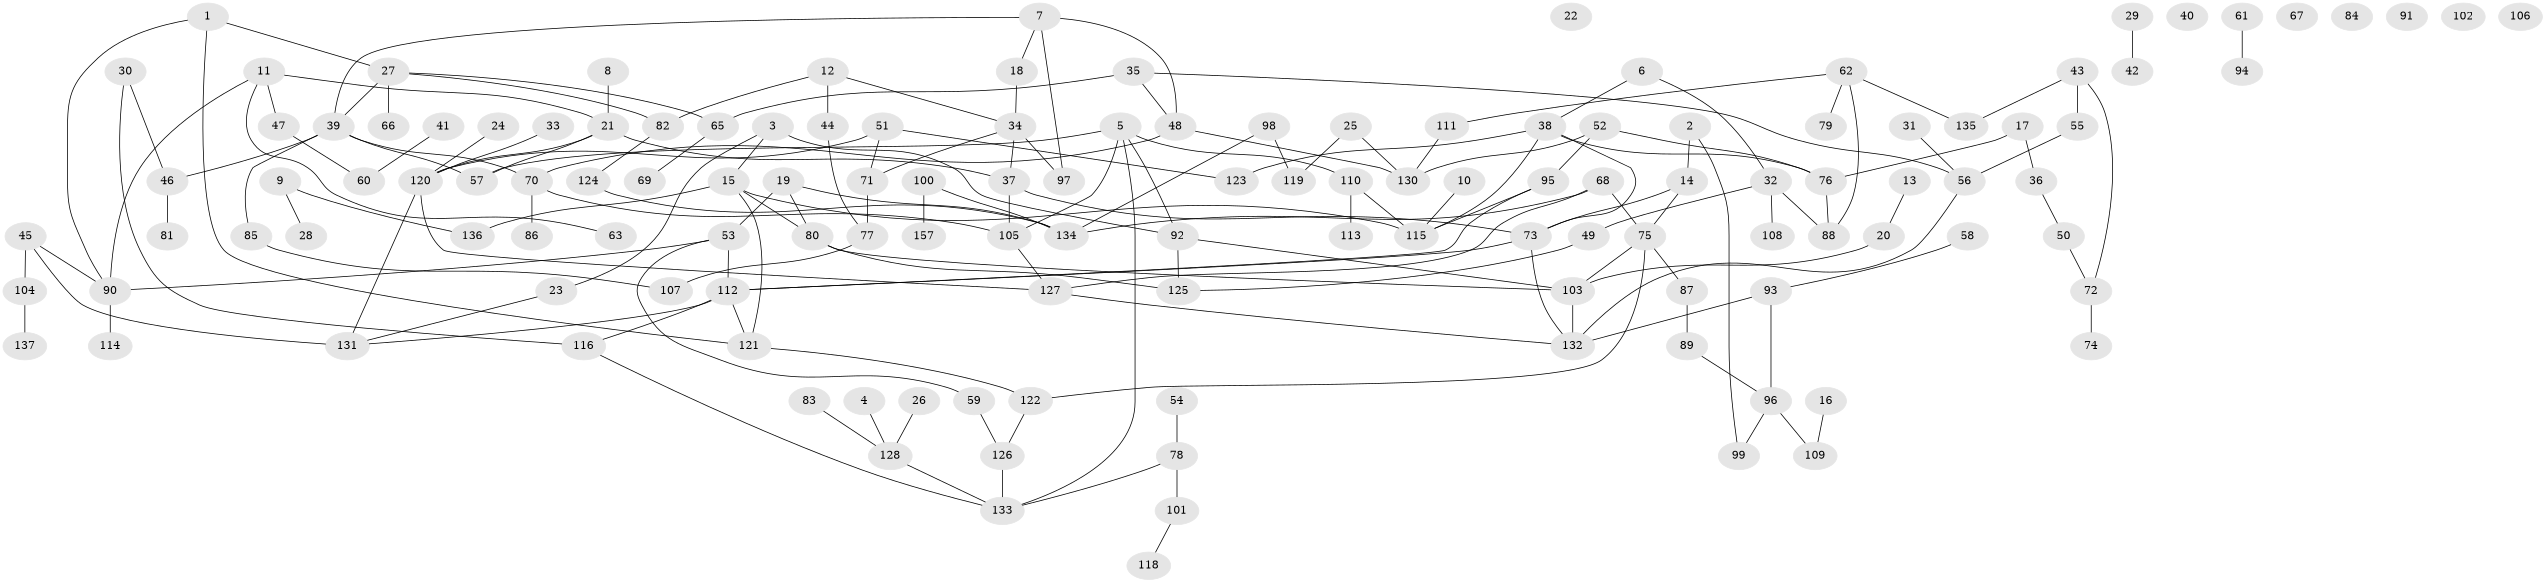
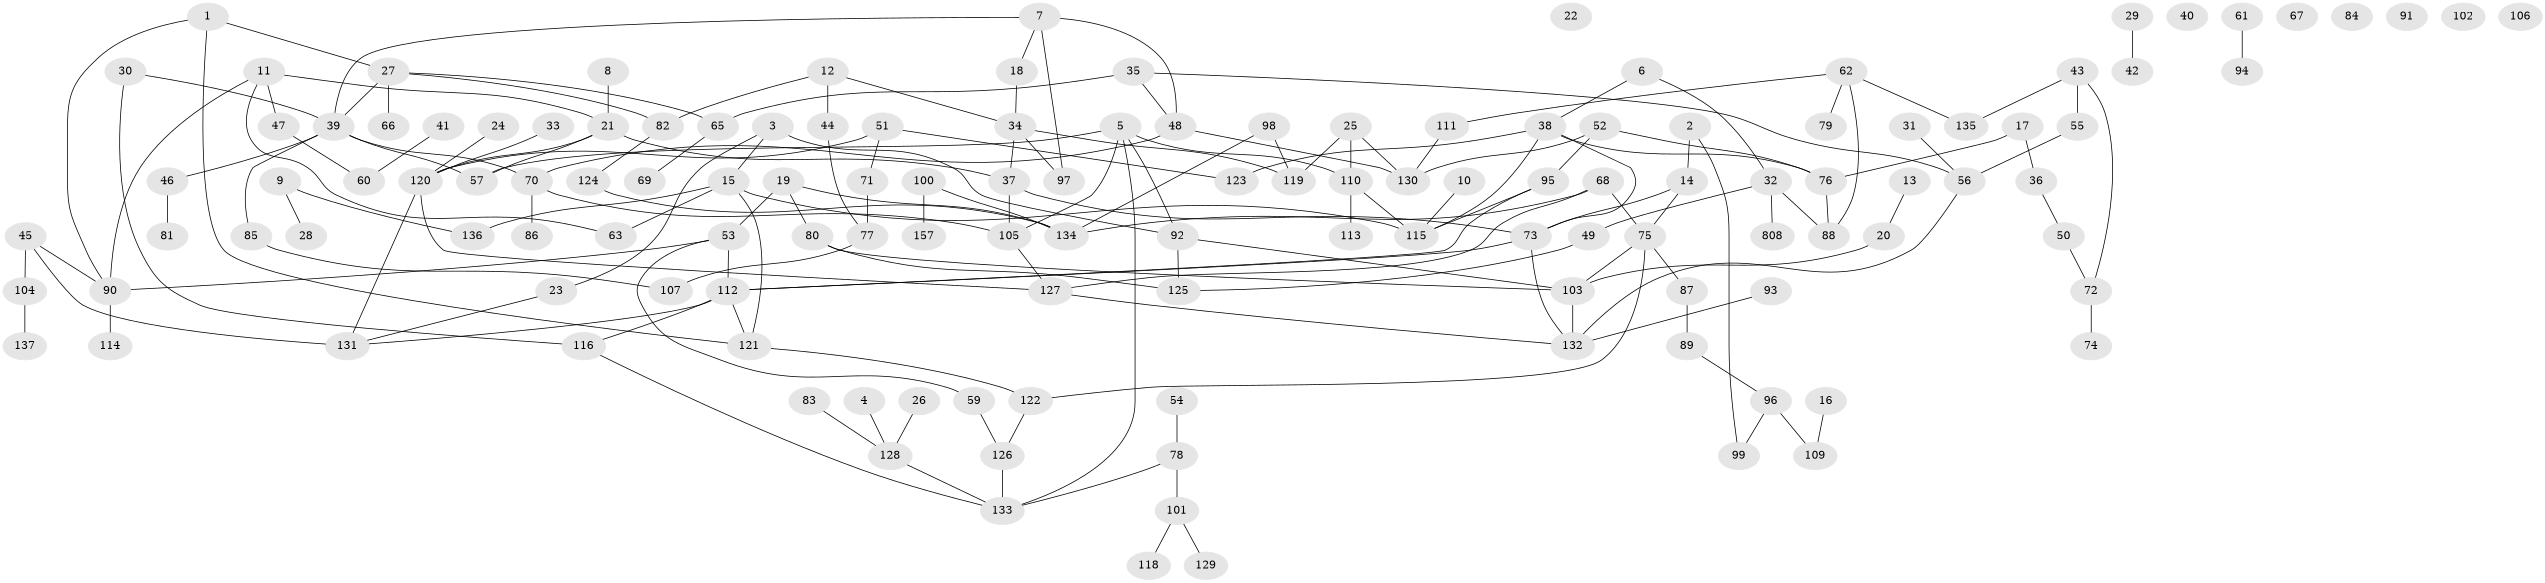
  graph {
    node [color=gray90 style=filled]
    1
    27
    90
    121
    39
    82
    65
    66
    114
    122
    2
    14
    99
    73
    75
    18
    34
    3
    15
    23
    92
    136
    115
    63
    131
    103
    125
    4
    128
    133
    5
    57
    105
    110
    127
    113
    6
    32
    38
    49
    88
-   108
+   108 [label=808]
    76
    123
    7
    48
    97
    46
    70
    85
    130
    8
    21
    37
    120
    9
    28
    10
    11
    47
    60
    12
    44
    119
    77
    124
    13
    20
    112
    132
    87
    16
    109
    17
    36
    50
    19
    53
    80
    134
    59
    22
    24
    25
    26
    69
    29
    42
    30
    116
    31
    56
    33
    35
    72
    81
    86
    107
    40
    41
    43
    55
    135
    74
    45
    104
    137
    51
    71
    52
    95
    126
    54
    78
    101
-   58
    93
    96
    61
    94
    62
    79
    111
    89
    67
    68
    118
+   129
    83
    84
    91
    98
    100
    n134 [label=157]
    102
    106
    1 -- 27
    1 -- 90
    1 -- 121
    27 -- 39
    27 -- 82
    27 -- 65
    27 -- 66
    90 -- 114
    121 -- 122
    39 -- 57
    39 -- 46
    39 -- 70
    39 -- 85
    82 -- 124
    65 -- 69
    122 -- 126
    2 -- 14
    2 -- 99
    14 -- 73
    14 -- 75
    73 -- 112
    73 -- 132
    75 -- 122
    75 -- 103
    75 -- 87
    18 -- 34
    34 -- 97
    34 -- 37
-   34 -- 71
+   34 -- 119
    3 -- 15
    3 -- 23
    3 -- 92
    15 -- 121
    15 -- 136
    15 -- 115
-   15 -- 80
+   15 -- 63
    23 -- 131
    92 -- 103
    92 -- 125
    103 -- 132
    4 -- 128
    128 -- 133
    5 -- 92
    5 -- 133
    5 -- 57
    5 -- 105
    5 -- 110
    105 -- 127
    110 -- 115
    110 -- 113
    127 -- 132
    6 -- 32
    6 -- 38
    32 -- 49
    32 -- 88
    32 -- 108
    38 -- 73
    38 -- 115
    38 -- 76
    38 -- 123
    49 -- 125
    76 -- 88
    7 -- 39
    7 -- 18
    7 -- 48
    7 -- 97
    48 -- 70
    48 -- 130
    46 -- 81
    70 -- 105
    70 -- 86
    85 -- 107
    8 -- 21
    21 -- 57
    21 -- 37
    21 -- 120
    37 -- 73
    37 -- 105
    120 -- 131
    120 -- 127
    9 -- 136
    9 -- 28
    10 -- 115
    11 -- 90
    11 -- 63
    11 -- 21
    11 -- 47
    47 -- 60
    12 -- 82
    12 -- 34
    12 -- 44
    44 -- 77
    77 -- 107
    124 -- 134
    13 -- 20
    20 -- 103
    112 -- 121
    112 -- 131
    112 -- 116
    87 -- 89
    16 -- 109
    17 -- 76
    17 -- 36
    36 -- 50
    50 -- 72
    19 -- 53
    19 -- 80
    19 -- 134
    53 -- 90
    53 -- 112
    53 -- 59
    80 -- 103
    80 -- 125
    59 -- 126
    24 -- 120
+   25 -- 110
    25 -- 130
    25 -- 119
    26 -- 128
    29 -- 42
-   30 -- 46
+   30 -- 39
    30 -- 116
    116 -- 133
    31 -- 56
    56 -- 132
    33 -- 120
    35 -- 65
    35 -- 48
    35 -- 56
    72 -- 74
    41 -- 60
    43 -- 72
    43 -- 55
    43 -- 135
    55 -- 56
    45 -- 90
    45 -- 131
    45 -- 104
    104 -- 137
    51 -- 123
    51 -- 120
    51 -- 71
    71 -- 77
    52 -- 76
    52 -- 130
    52 -- 95
    95 -- 115
    95 -- 112
    126 -- 133
    54 -- 78
    78 -- 133
    78 -- 101
    101 -- 118
-   58 -- 93
+   101 -- 129
    93 -- 132
-   93 -- 96
    96 -- 99
    96 -- 109
    61 -- 94
    62 -- 88
    62 -- 135
    62 -- 79
    62 -- 111
    111 -- 130
    89 -- 96
    68 -- 75
    68 -- 127
    68 -- 134
    83 -- 128
    98 -- 119
    98 -- 134
    100 -- 134
    100 -- n134
  }
